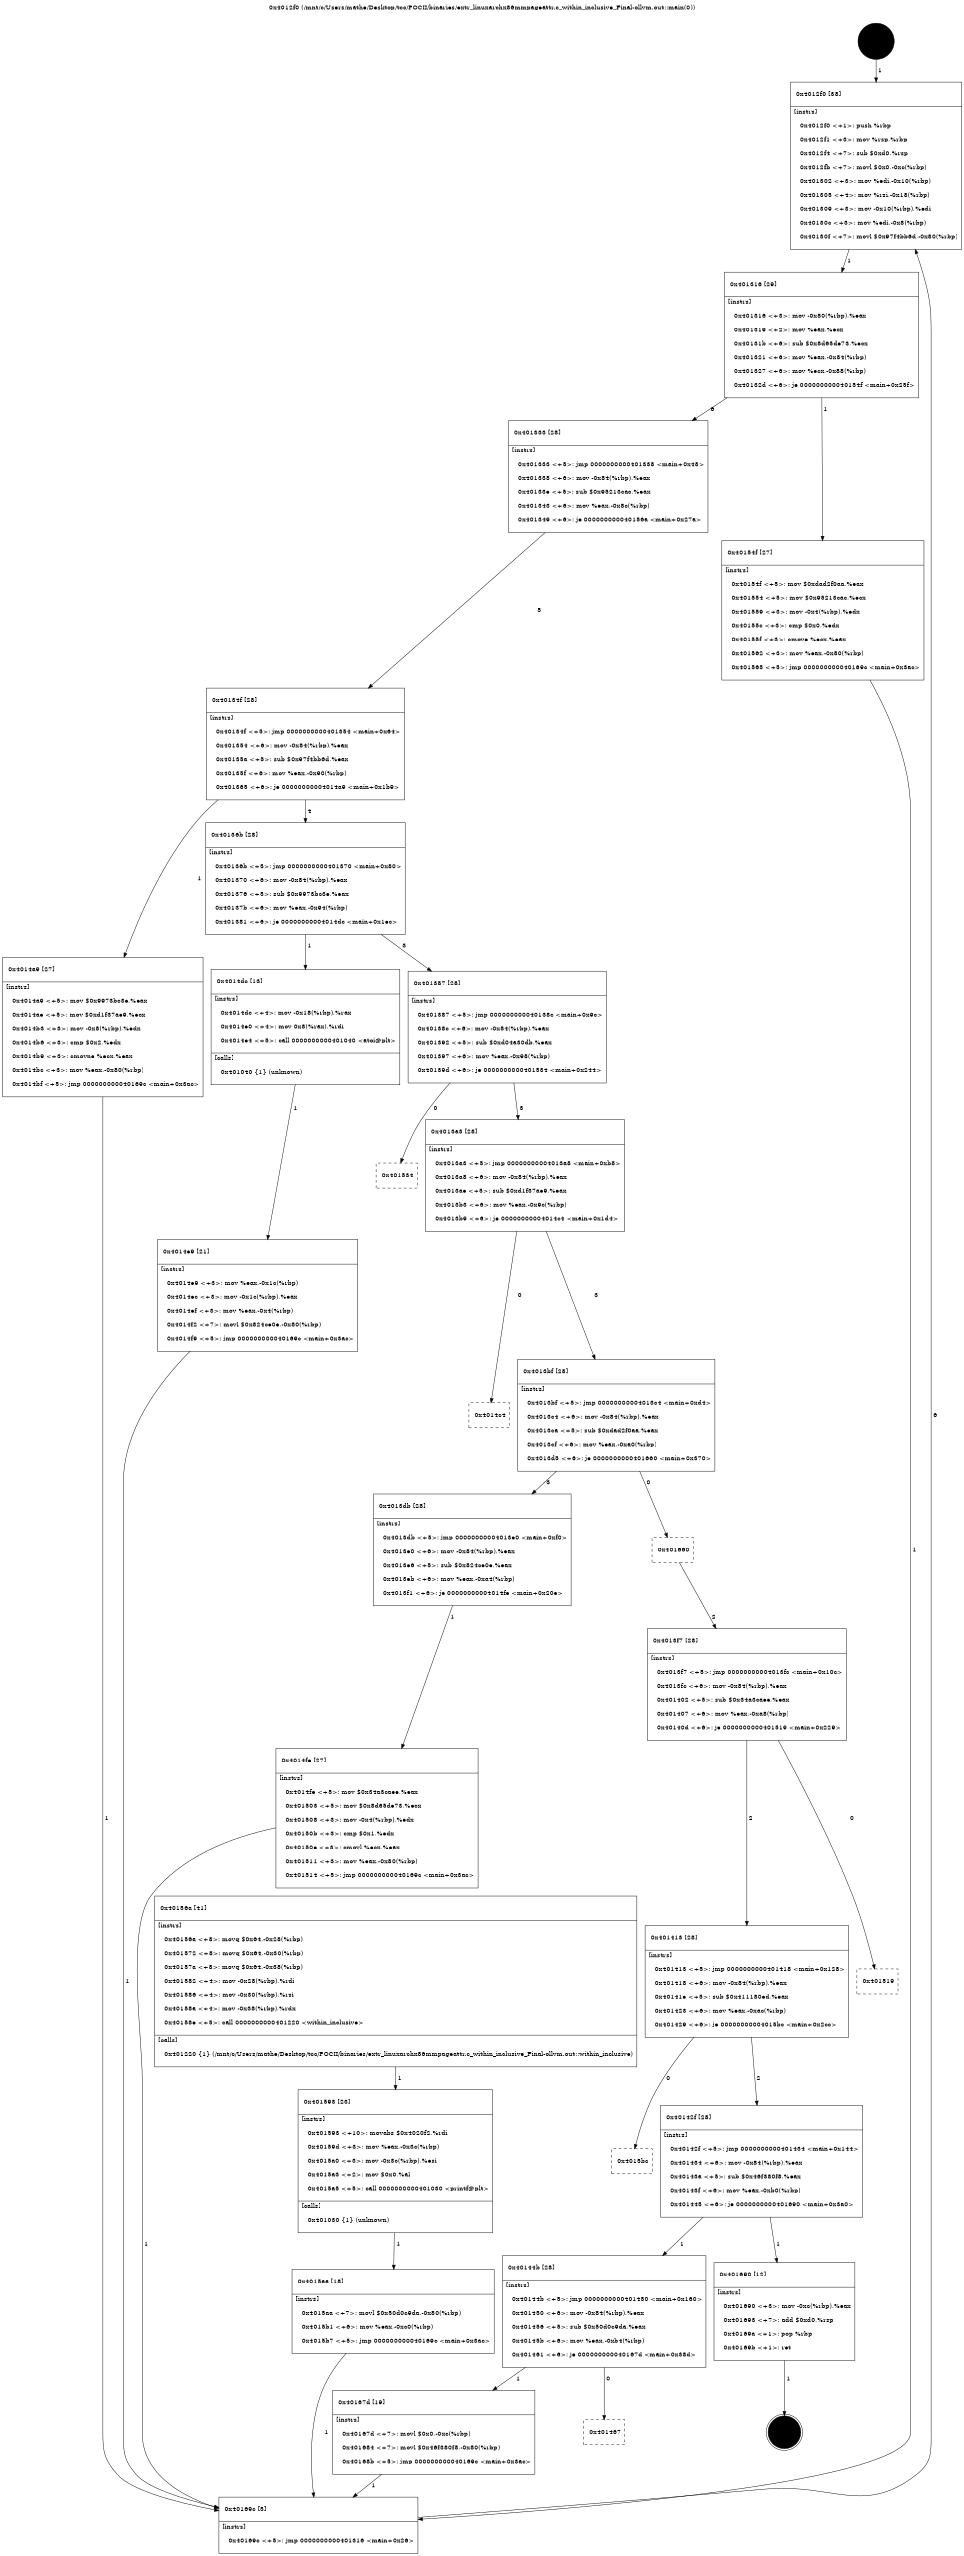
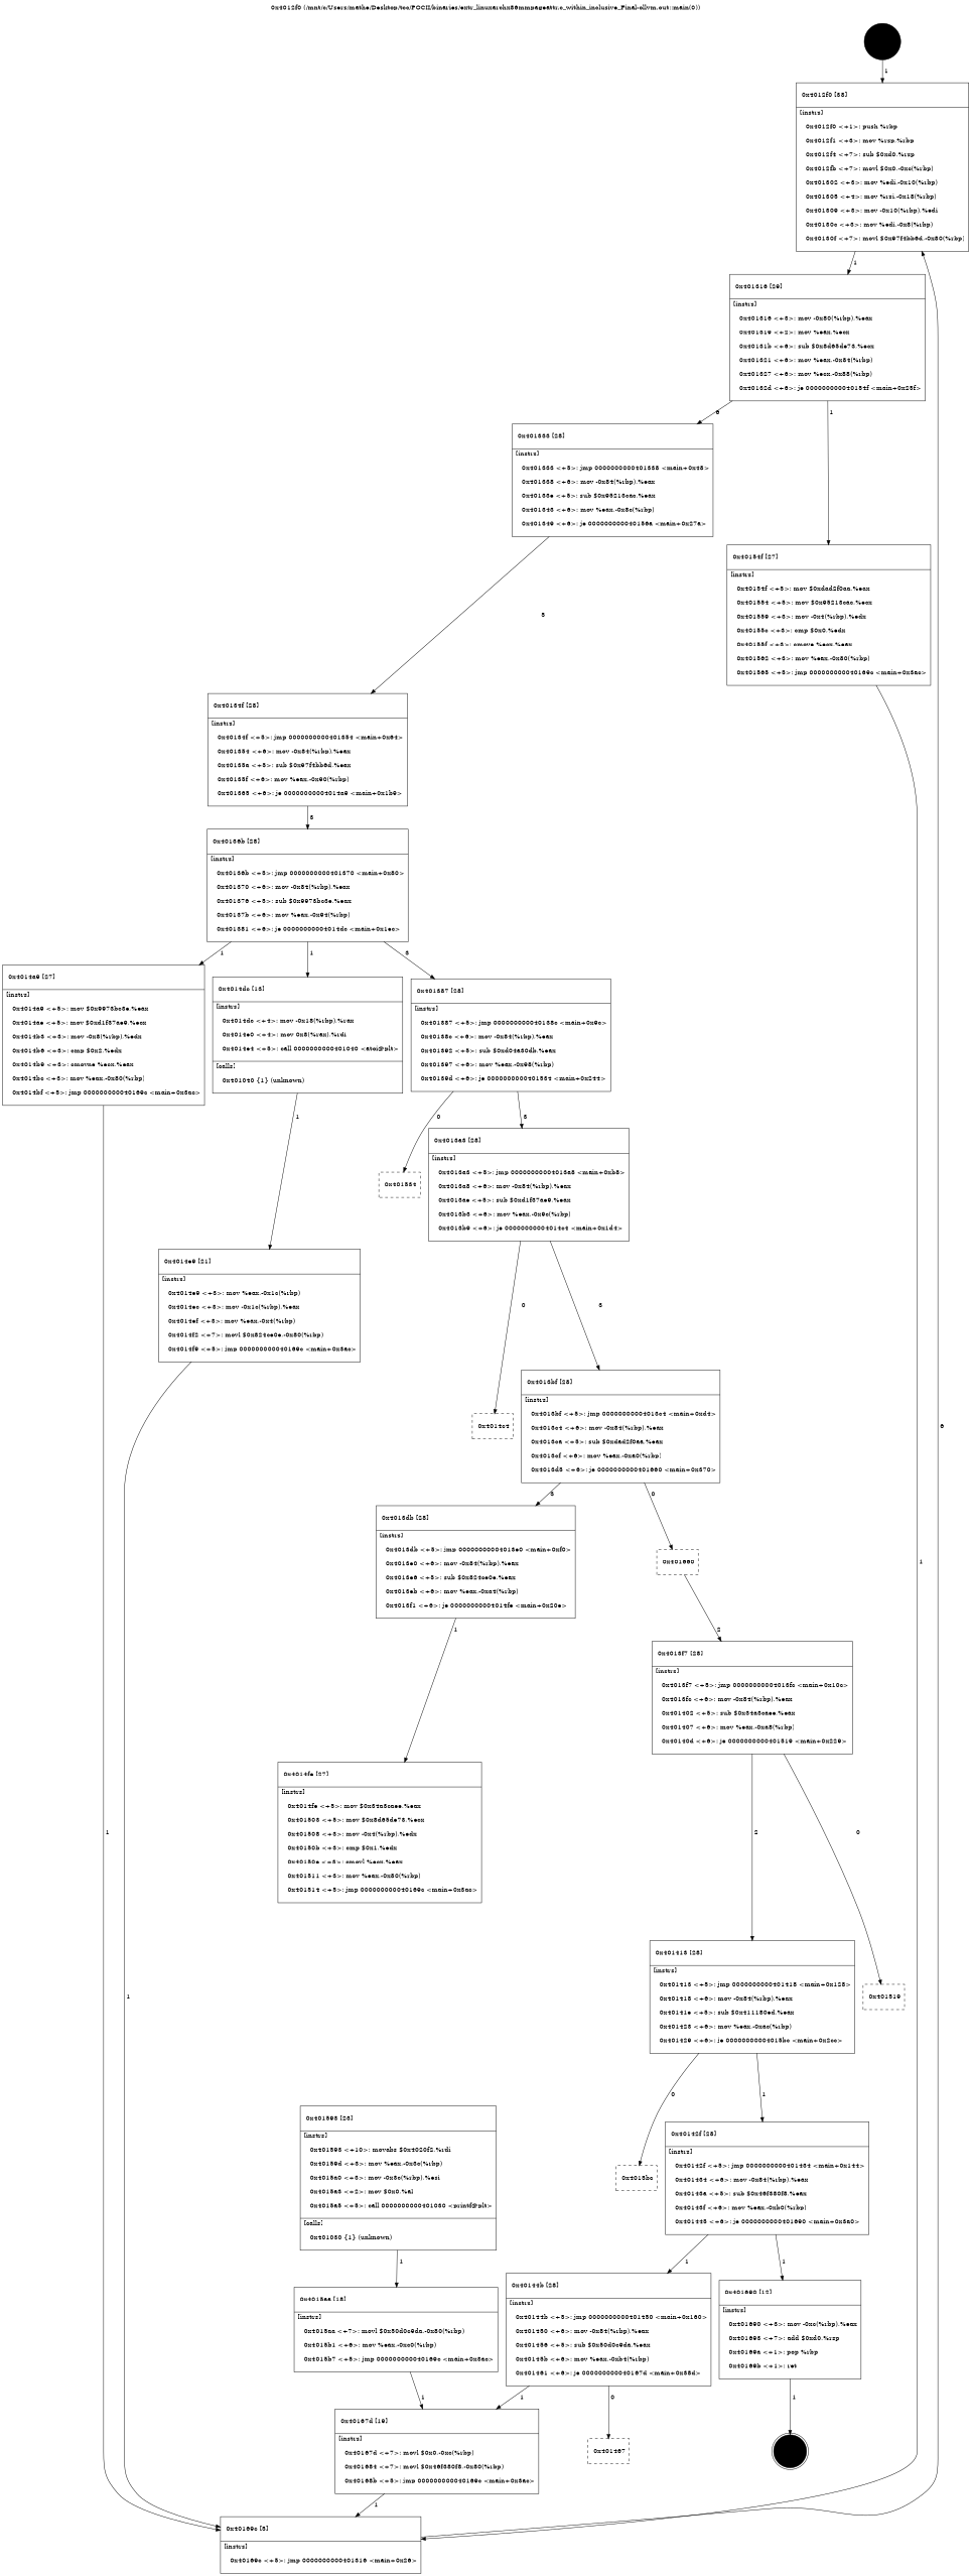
  digraph {
    label="0x4012f0 (/mnt/c/Users/mathe/Desktop/tcc/POCII/binaries/extr_linuxarchx86mmpageattr.c_within_inclusive_Final-ollvm.out::main(0))"
    labelloc=t
    node [shape=record]
    Entry [fillcolor=black height=0.3 shape=circle style=filled width=0.3]
    n2 [label="{\n     0x4012f0 [38]\l\n     | [instrs]\l\n     &nbsp;&nbsp;0x4012f0 \<+1\>: push %rbp\l\n     &nbsp;&nbsp;0x4012f1 \<+3\>: mov %rsp,%rbp\l\n     &nbsp;&nbsp;0x4012f4 \<+7\>: sub $0xd0,%rsp\l\n     &nbsp;&nbsp;0x4012fb \<+7\>: movl $0x0,-0xc(%rbp)\l\n     &nbsp;&nbsp;0x401302 \<+3\>: mov %edi,-0x10(%rbp)\l\n     &nbsp;&nbsp;0x401305 \<+4\>: mov %rsi,-0x18(%rbp)\l\n     &nbsp;&nbsp;0x401309 \<+3\>: mov -0x10(%rbp),%edi\l\n     &nbsp;&nbsp;0x40130c \<+3\>: mov %edi,-0x8(%rbp)\l\n     &nbsp;&nbsp;0x40130f \<+7\>: movl $0x97f4bb6d,-0x80(%rbp)\l\n  }"]
    n3 [label="{\n     0x401316 [29]\l\n     | [instrs]\l\n     &nbsp;&nbsp;0x401316 \<+3\>: mov -0x80(%rbp),%eax\l\n     &nbsp;&nbsp;0x401319 \<+2\>: mov %eax,%ecx\l\n     &nbsp;&nbsp;0x40131b \<+6\>: sub $0x8d65de73,%ecx\l\n     &nbsp;&nbsp;0x401321 \<+6\>: mov %eax,-0x84(%rbp)\l\n     &nbsp;&nbsp;0x401327 \<+6\>: mov %ecx,-0x88(%rbp)\l\n     &nbsp;&nbsp;0x40132d \<+6\>: je 000000000040154f \<main+0x25f\>\l\n  }"]
    n4 [label="{\n     0x40154f [27]\l\n     | [instrs]\l\n     &nbsp;&nbsp;0x40154f \<+5\>: mov $0xdad2f0aa,%eax\l\n     &nbsp;&nbsp;0x401554 \<+5\>: mov $0x95213cac,%ecx\l\n     &nbsp;&nbsp;0x401559 \<+3\>: mov -0x4(%rbp),%edx\l\n     &nbsp;&nbsp;0x40155c \<+3\>: cmp $0x0,%edx\l\n     &nbsp;&nbsp;0x40155f \<+3\>: cmove %ecx,%eax\l\n     &nbsp;&nbsp;0x401562 \<+3\>: mov %eax,-0x80(%rbp)\l\n     &nbsp;&nbsp;0x401565 \<+5\>: jmp 000000000040169c \<main+0x3ac\>\l\n  }"]
    n5 [label="{\n     0x401333 [28]\l\n     | [instrs]\l\n     &nbsp;&nbsp;0x401333 \<+5\>: jmp 0000000000401338 \<main+0x48\>\l\n     &nbsp;&nbsp;0x401338 \<+6\>: mov -0x84(%rbp),%eax\l\n     &nbsp;&nbsp;0x40133e \<+5\>: sub $0x95213cac,%eax\l\n     &nbsp;&nbsp;0x401343 \<+6\>: mov %eax,-0x8c(%rbp)\l\n     &nbsp;&nbsp;0x401349 \<+6\>: je 000000000040156a \<main+0x27a\>\l\n  }"]
    n6 [label="{\n     0x40169c [5]\l\n     | [instrs]\l\n     &nbsp;&nbsp;0x40169c \<+5\>: jmp 0000000000401316 \<main+0x26\>\l\n  }"]
    n7 [label="{\n     0x40134f [28]\l\n     | [instrs]\l\n     &nbsp;&nbsp;0x40134f \<+5\>: jmp 0000000000401354 \<main+0x64\>\l\n     &nbsp;&nbsp;0x401354 \<+6\>: mov -0x84(%rbp),%eax\l\n     &nbsp;&nbsp;0x40135a \<+5\>: sub $0x97f4bb6d,%eax\l\n     &nbsp;&nbsp;0x40135f \<+6\>: mov %eax,-0x90(%rbp)\l\n     &nbsp;&nbsp;0x401365 \<+6\>: je 00000000004014a9 \<main+0x1b9\>\l\n  }"]
-   n8 [label="{\n     0x40156a [41]\l\n     | [instrs]\l\n     &nbsp;&nbsp;0x40156a \<+8\>: movq $0x64,-0x28(%rbp)\l\n     &nbsp;&nbsp;0x401572 \<+8\>: movq $0x64,-0x30(%rbp)\l\n     &nbsp;&nbsp;0x40157a \<+8\>: movq $0x64,-0x38(%rbp)\l\n     &nbsp;&nbsp;0x401582 \<+4\>: mov -0x28(%rbp),%rdi\l\n     &nbsp;&nbsp;0x401586 \<+4\>: mov -0x30(%rbp),%rsi\l\n     &nbsp;&nbsp;0x40158a \<+4\>: mov -0x38(%rbp),%rdx\l\n     &nbsp;&nbsp;0x40158e \<+5\>: call 0000000000401220 \<within_inclusive\>\l\n     | [calls]\l\n     &nbsp;&nbsp;0x401220 \{1\} (/mnt/c/Users/mathe/Desktop/tcc/POCII/binaries/extr_linuxarchx86mmpageattr.c_within_inclusive_Final-ollvm.out::within_inclusive)\l\n  }"]
    n9 [label="{\n     0x401593 [23]\l\n     | [instrs]\l\n     &nbsp;&nbsp;0x401593 \<+10\>: movabs $0x4020f2,%rdi\l\n     &nbsp;&nbsp;0x40159d \<+3\>: mov %eax,-0x3c(%rbp)\l\n     &nbsp;&nbsp;0x4015a0 \<+3\>: mov -0x3c(%rbp),%esi\l\n     &nbsp;&nbsp;0x4015a3 \<+2\>: mov $0x0,%al\l\n     &nbsp;&nbsp;0x4015a5 \<+5\>: call 0000000000401030 \<printf@plt\>\l\n     | [calls]\l\n     &nbsp;&nbsp;0x401030 \{1\} (unknown)\l\n  }"]
    n10 [label="{\n     0x4014a9 [27]\l\n     | [instrs]\l\n     &nbsp;&nbsp;0x4014a9 \<+5\>: mov $0x9973bc3e,%eax\l\n     &nbsp;&nbsp;0x4014ae \<+5\>: mov $0xd1f37ae9,%ecx\l\n     &nbsp;&nbsp;0x4014b3 \<+3\>: mov -0x8(%rbp),%edx\l\n     &nbsp;&nbsp;0x4014b6 \<+3\>: cmp $0x2,%edx\l\n     &nbsp;&nbsp;0x4014b9 \<+3\>: cmovne %ecx,%eax\l\n     &nbsp;&nbsp;0x4014bc \<+3\>: mov %eax,-0x80(%rbp)\l\n     &nbsp;&nbsp;0x4014bf \<+5\>: jmp 000000000040169c \<main+0x3ac\>\l\n  }"]
    n11 [label="{\n     0x40136b [28]\l\n     | [instrs]\l\n     &nbsp;&nbsp;0x40136b \<+5\>: jmp 0000000000401370 \<main+0x80\>\l\n     &nbsp;&nbsp;0x401370 \<+6\>: mov -0x84(%rbp),%eax\l\n     &nbsp;&nbsp;0x401376 \<+5\>: sub $0x9973bc3e,%eax\l\n     &nbsp;&nbsp;0x40137b \<+6\>: mov %eax,-0x94(%rbp)\l\n     &nbsp;&nbsp;0x401381 \<+6\>: je 00000000004014dc \<main+0x1ec\>\l\n  }"]
    Exit [fillcolor=black height=0.3 peripheries=2 shape=circle style=filled width=0.3]
    n13 [label="{\n     0x4015aa [18]\l\n     | [instrs]\l\n     &nbsp;&nbsp;0x4015aa \<+7\>: movl $0x50d0c9da,-0x80(%rbp)\l\n     &nbsp;&nbsp;0x4015b1 \<+6\>: mov %eax,-0xc0(%rbp)\l\n     &nbsp;&nbsp;0x4015b7 \<+5\>: jmp 000000000040169c \<main+0x3ac\>\l\n  }"]
    n14 [label="{\n     0x4014dc [13]\l\n     | [instrs]\l\n     &nbsp;&nbsp;0x4014dc \<+4\>: mov -0x18(%rbp),%rax\l\n     &nbsp;&nbsp;0x4014e0 \<+4\>: mov 0x8(%rax),%rdi\l\n     &nbsp;&nbsp;0x4014e4 \<+5\>: call 0000000000401040 \<atoi@plt\>\l\n     | [calls]\l\n     &nbsp;&nbsp;0x401040 \{1\} (unknown)\l\n  }"]
    n15 [label="{\n     0x401387 [28]\l\n     | [instrs]\l\n     &nbsp;&nbsp;0x401387 \<+5\>: jmp 000000000040138c \<main+0x9c\>\l\n     &nbsp;&nbsp;0x40138c \<+6\>: mov -0x84(%rbp),%eax\l\n     &nbsp;&nbsp;0x401392 \<+5\>: sub $0xd04a30db,%eax\l\n     &nbsp;&nbsp;0x401397 \<+6\>: mov %eax,-0x98(%rbp)\l\n     &nbsp;&nbsp;0x40139d \<+6\>: je 0000000000401534 \<main+0x244\>\l\n  }"]
    n16 [label="{\n     0x401467\l\n  }" style=dashed]
    n17 [label="{\n     0x4014e9 [21]\l\n     | [instrs]\l\n     &nbsp;&nbsp;0x4014e9 \<+3\>: mov %eax,-0x1c(%rbp)\l\n     &nbsp;&nbsp;0x4014ec \<+3\>: mov -0x1c(%rbp),%eax\l\n     &nbsp;&nbsp;0x4014ef \<+3\>: mov %eax,-0x4(%rbp)\l\n     &nbsp;&nbsp;0x4014f2 \<+7\>: movl $0x824ce0e,-0x80(%rbp)\l\n     &nbsp;&nbsp;0x4014f9 \<+5\>: jmp 000000000040169c \<main+0x3ac\>\l\n  }"]
    n18 [label="{\n     0x401534\l\n  }" style=dashed]
    n19 [label="{\n     0x4013a3 [28]\l\n     | [instrs]\l\n     &nbsp;&nbsp;0x4013a3 \<+5\>: jmp 00000000004013a8 \<main+0xb8\>\l\n     &nbsp;&nbsp;0x4013a8 \<+6\>: mov -0x84(%rbp),%eax\l\n     &nbsp;&nbsp;0x4013ae \<+5\>: sub $0xd1f37ae9,%eax\l\n     &nbsp;&nbsp;0x4013b3 \<+6\>: mov %eax,-0x9c(%rbp)\l\n     &nbsp;&nbsp;0x4013b9 \<+6\>: je 00000000004014c4 \<main+0x1d4\>\l\n  }"]
    n20 [label="{\n     0x40167d [19]\l\n     | [instrs]\l\n     &nbsp;&nbsp;0x40167d \<+7\>: movl $0x0,-0xc(%rbp)\l\n     &nbsp;&nbsp;0x401684 \<+7\>: movl $0x46f380f8,-0x80(%rbp)\l\n     &nbsp;&nbsp;0x40168b \<+5\>: jmp 000000000040169c \<main+0x3ac\>\l\n  }"]
    n21 [label="{\n     0x4014c4\l\n  }" style=dashed]
    n22 [label="{\n     0x4013bf [28]\l\n     | [instrs]\l\n     &nbsp;&nbsp;0x4013bf \<+5\>: jmp 00000000004013c4 \<main+0xd4\>\l\n     &nbsp;&nbsp;0x4013c4 \<+6\>: mov -0x84(%rbp),%eax\l\n     &nbsp;&nbsp;0x4013ca \<+5\>: sub $0xdad2f0aa,%eax\l\n     &nbsp;&nbsp;0x4013cf \<+6\>: mov %eax,-0xa0(%rbp)\l\n     &nbsp;&nbsp;0x4013d5 \<+6\>: je 0000000000401660 \<main+0x370\>\l\n  }"]
    n23 [label="{\n     0x40144b [28]\l\n     | [instrs]\l\n     &nbsp;&nbsp;0x40144b \<+5\>: jmp 0000000000401450 \<main+0x160\>\l\n     &nbsp;&nbsp;0x401450 \<+6\>: mov -0x84(%rbp),%eax\l\n     &nbsp;&nbsp;0x401456 \<+5\>: sub $0x50d0c9da,%eax\l\n     &nbsp;&nbsp;0x40145b \<+6\>: mov %eax,-0xb4(%rbp)\l\n     &nbsp;&nbsp;0x401461 \<+6\>: je 000000000040167d \<main+0x38d\>\l\n  }"]
    n24 [label="{\n     0x401660\l\n  }" style=dashed]
    n25 [label="{\n     0x4013db [28]\l\n     | [instrs]\l\n     &nbsp;&nbsp;0x4013db \<+5\>: jmp 00000000004013e0 \<main+0xf0\>\l\n     &nbsp;&nbsp;0x4013e0 \<+6\>: mov -0x84(%rbp),%eax\l\n     &nbsp;&nbsp;0x4013e6 \<+5\>: sub $0x824ce0e,%eax\l\n     &nbsp;&nbsp;0x4013eb \<+6\>: mov %eax,-0xa4(%rbp)\l\n     &nbsp;&nbsp;0x4013f1 \<+6\>: je 00000000004014fe \<main+0x20e\>\l\n  }"]
    n26 [label="{\n     0x401690 [12]\l\n     | [instrs]\l\n     &nbsp;&nbsp;0x401690 \<+3\>: mov -0xc(%rbp),%eax\l\n     &nbsp;&nbsp;0x401693 \<+7\>: add $0xd0,%rsp\l\n     &nbsp;&nbsp;0x40169a \<+1\>: pop %rbp\l\n     &nbsp;&nbsp;0x40169b \<+1\>: ret\l\n  }"]
    n27 [label="{\n     0x4013f7 [28]\l\n     | [instrs]\l\n     &nbsp;&nbsp;0x4013f7 \<+5\>: jmp 00000000004013fc \<main+0x10c\>\l\n     &nbsp;&nbsp;0x4013fc \<+6\>: mov -0x84(%rbp),%eax\l\n     &nbsp;&nbsp;0x401402 \<+5\>: sub $0x34a3caee,%eax\l\n     &nbsp;&nbsp;0x401407 \<+6\>: mov %eax,-0xa8(%rbp)\l\n     &nbsp;&nbsp;0x40140d \<+6\>: je 0000000000401519 \<main+0x229\>\l\n  }"]
    n28 [label="{\n     0x4014fe [27]\l\n     | [instrs]\l\n     &nbsp;&nbsp;0x4014fe \<+5\>: mov $0x34a3caee,%eax\l\n     &nbsp;&nbsp;0x401503 \<+5\>: mov $0x8d65de73,%ecx\l\n     &nbsp;&nbsp;0x401508 \<+3\>: mov -0x4(%rbp),%edx\l\n     &nbsp;&nbsp;0x40150b \<+3\>: cmp $0x1,%edx\l\n     &nbsp;&nbsp;0x40150e \<+3\>: cmovl %ecx,%eax\l\n     &nbsp;&nbsp;0x401511 \<+3\>: mov %eax,-0x80(%rbp)\l\n     &nbsp;&nbsp;0x401514 \<+5\>: jmp 000000000040169c \<main+0x3ac\>\l\n  }"]
    n29 [label="{\n     0x40142f [28]\l\n     | [instrs]\l\n     &nbsp;&nbsp;0x40142f \<+5\>: jmp 0000000000401434 \<main+0x144\>\l\n     &nbsp;&nbsp;0x401434 \<+6\>: mov -0x84(%rbp),%eax\l\n     &nbsp;&nbsp;0x40143a \<+5\>: sub $0x46f380f8,%eax\l\n     &nbsp;&nbsp;0x40143f \<+6\>: mov %eax,-0xb0(%rbp)\l\n     &nbsp;&nbsp;0x401445 \<+6\>: je 0000000000401690 \<main+0x3a0\>\l\n  }"]
    n30 [label="{\n     0x401413 [28]\l\n     | [instrs]\l\n     &nbsp;&nbsp;0x401413 \<+5\>: jmp 0000000000401418 \<main+0x128\>\l\n     &nbsp;&nbsp;0x401418 \<+6\>: mov -0x84(%rbp),%eax\l\n     &nbsp;&nbsp;0x40141e \<+5\>: sub $0x411180ed,%eax\l\n     &nbsp;&nbsp;0x401423 \<+6\>: mov %eax,-0xac(%rbp)\l\n     &nbsp;&nbsp;0x401429 \<+6\>: je 00000000004015bc \<main+0x2cc\>\l\n  }"]
    n31 [label="{\n     0x401519\l\n  }" style=dashed]
    n32 [label="{\n     0x4015bc\l\n  }" style=dashed]
    Entry -> n2 [label=" 1"]
    n2 -> n3 [label=" 1"]
    n3 -> n4 [label=" 1"]
    n3 -> n5 [label=" 6"]
    n4 -> n6 [label=" 1"]
    n5 -> n7 [label=" 5"]
    n6 -> n2 [label=" 6"]
-   n7 -> n10 [label=" 1"]
-   n7 -> n11 [label=" 4"]
-   n8 -> n9 [label=" 1"]
+   n11 -> n10 [label=" 1"]
+   n7 -> n11 [label=" 3"]
    n9 -> n13 [label=" 1"]
    n10 -> n6 [label=" 1"]
    n11 -> n14 [label=" 1"]
    n11 -> n15 [label=" 3"]
-   n13 -> n6 [label=" 1"]
+   n13 -> n20 [label=" 1"]
    n14 -> n17 [label=" 1"]
    n15 -> n18 [label=" 0"]
    n15 -> n19 [label=" 3"]
    n17 -> n6 [label=" 1"]
    n19 -> n21 [label=" 0"]
    n19 -> n22 [label=" 3"]
    n20 -> n6 [label=" 1"]
    n22 -> n24 [label=" 0"]
    n22 -> n25 [label=" 3"]
    n23 -> n16 [label=" 0"]
    n23 -> n20 [label=" 1"]
    n24 -> n27 [label=" 2"]
    n25 -> n28 [label=" 1"]
    n26 -> Exit [label=" 1"]
    n27 -> n30 [label=" 2"]
    n27 -> n31 [label=" 0"]
-   n28 -> n6 [label=" 1"]
    n29 -> n23 [label=" 1"]
    n29 -> n26 [label=" 1"]
-   n30 -> n29 [label=" 2"]
+   n30 -> n29 [label=" 1"]
    n30 -> n32 [label=" 0"]
  }
